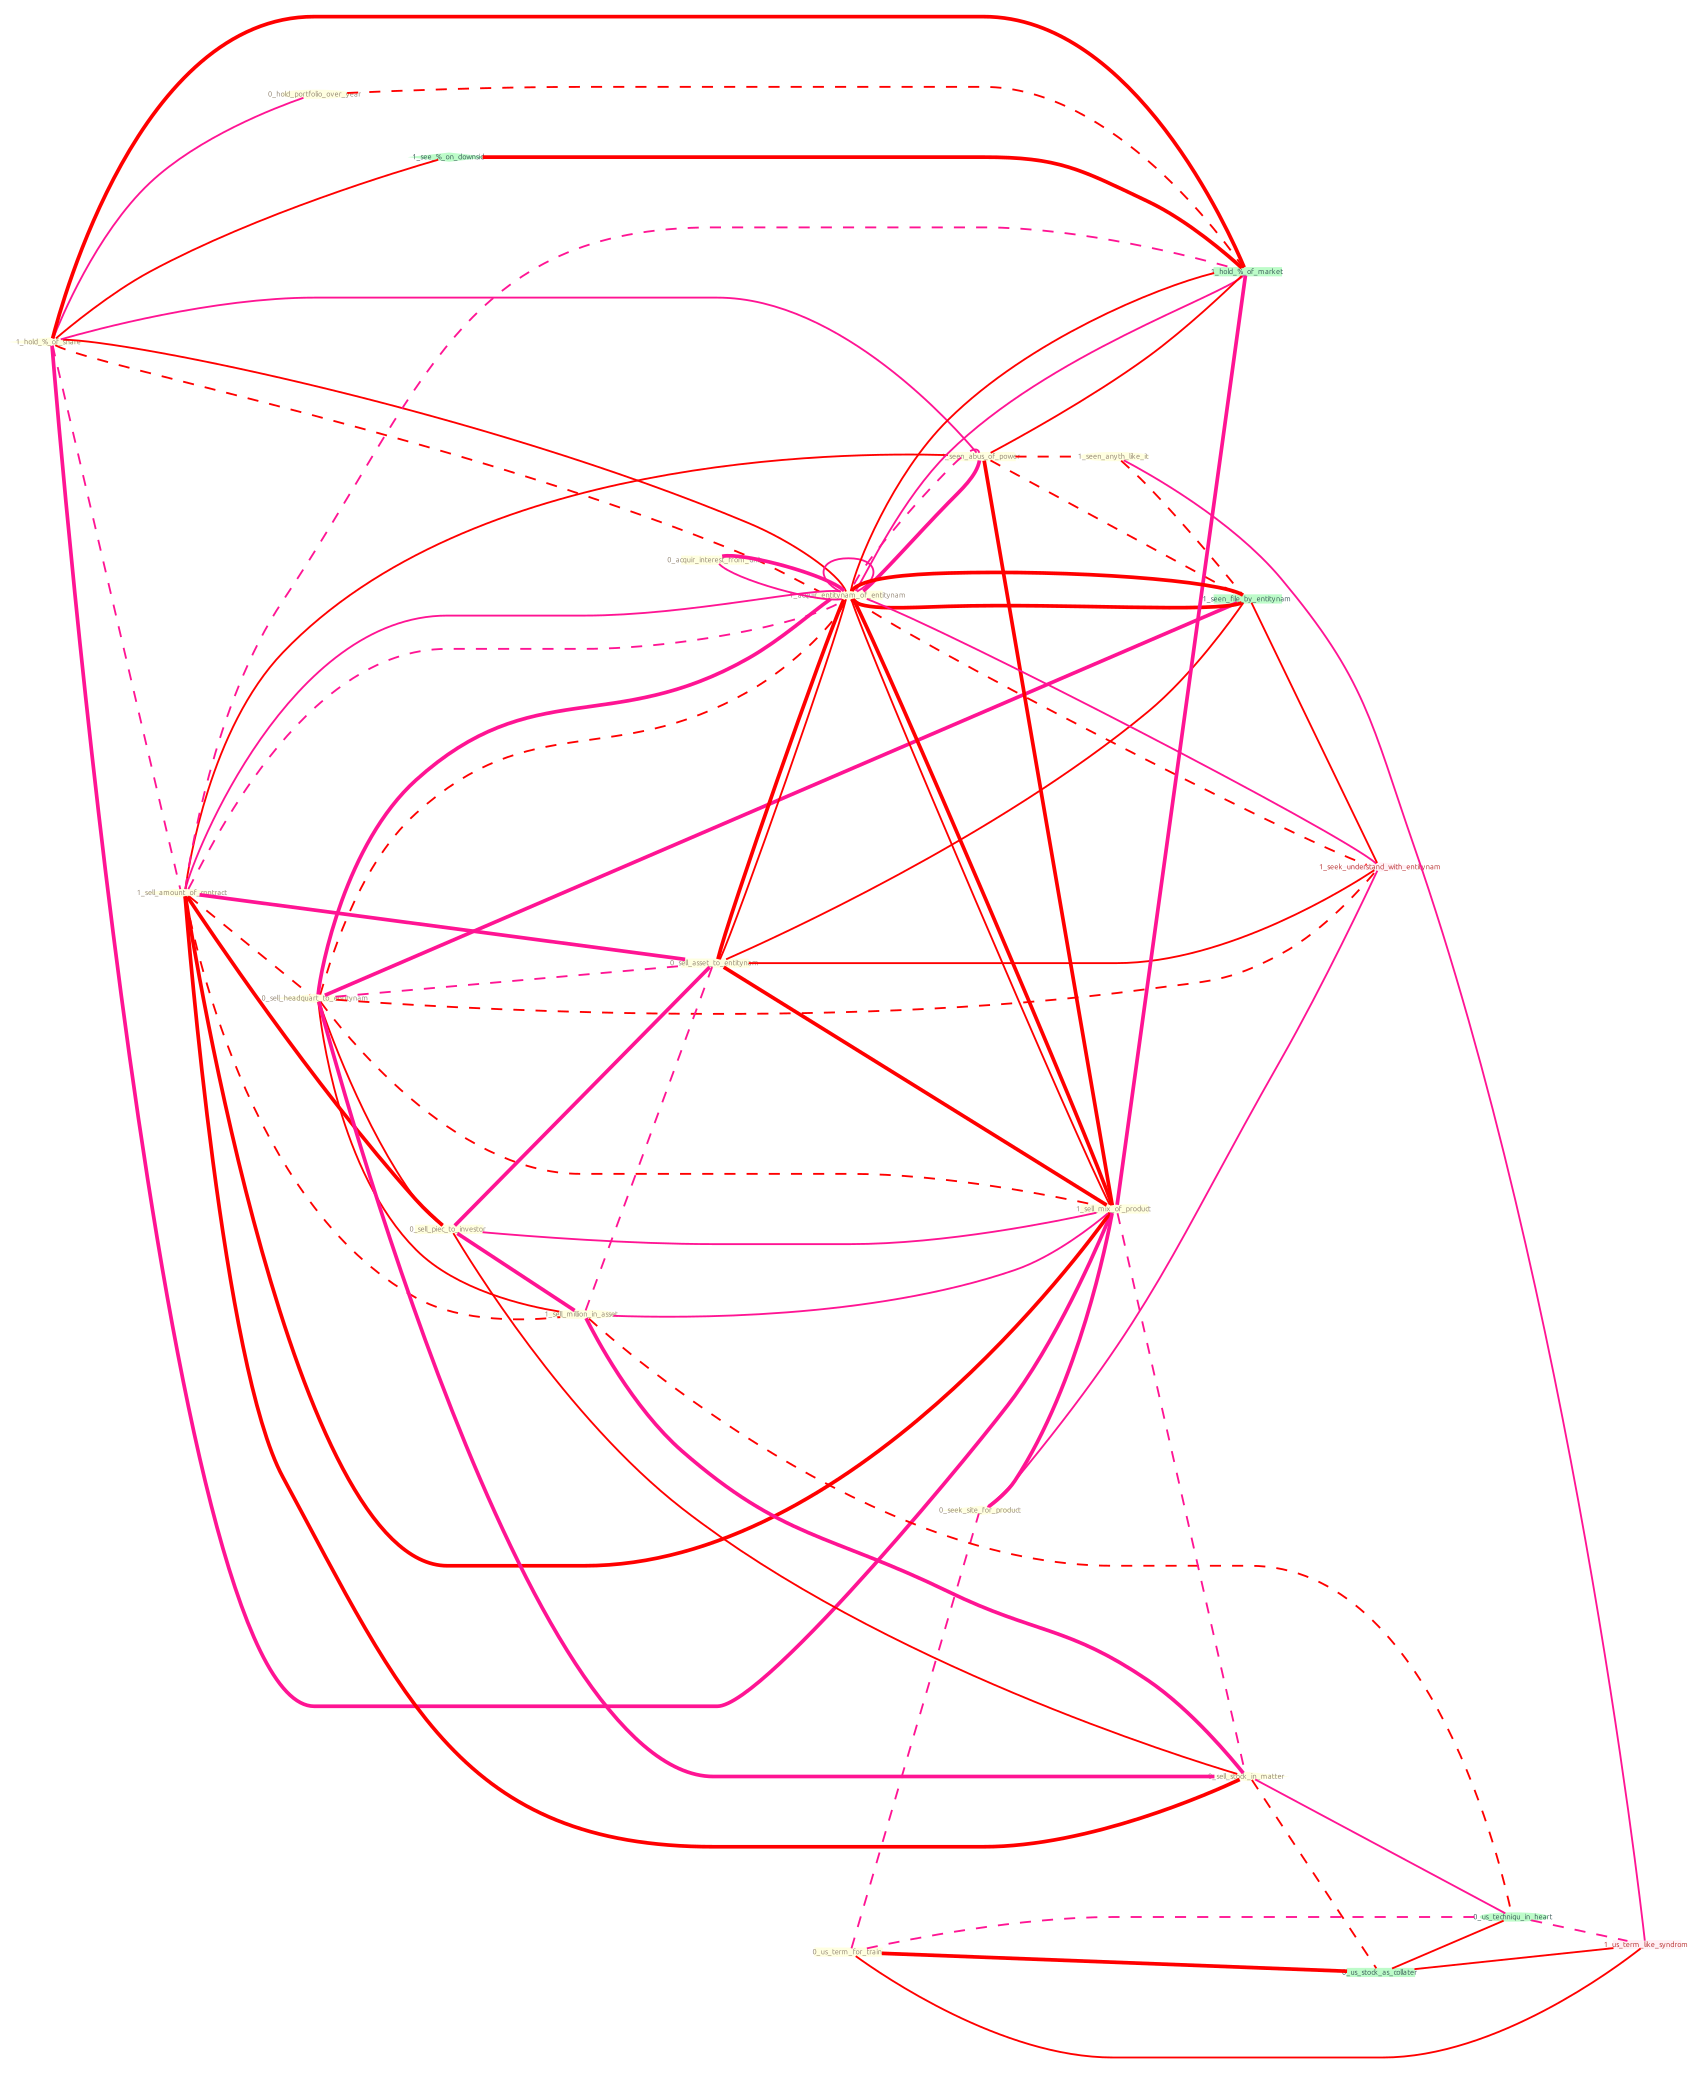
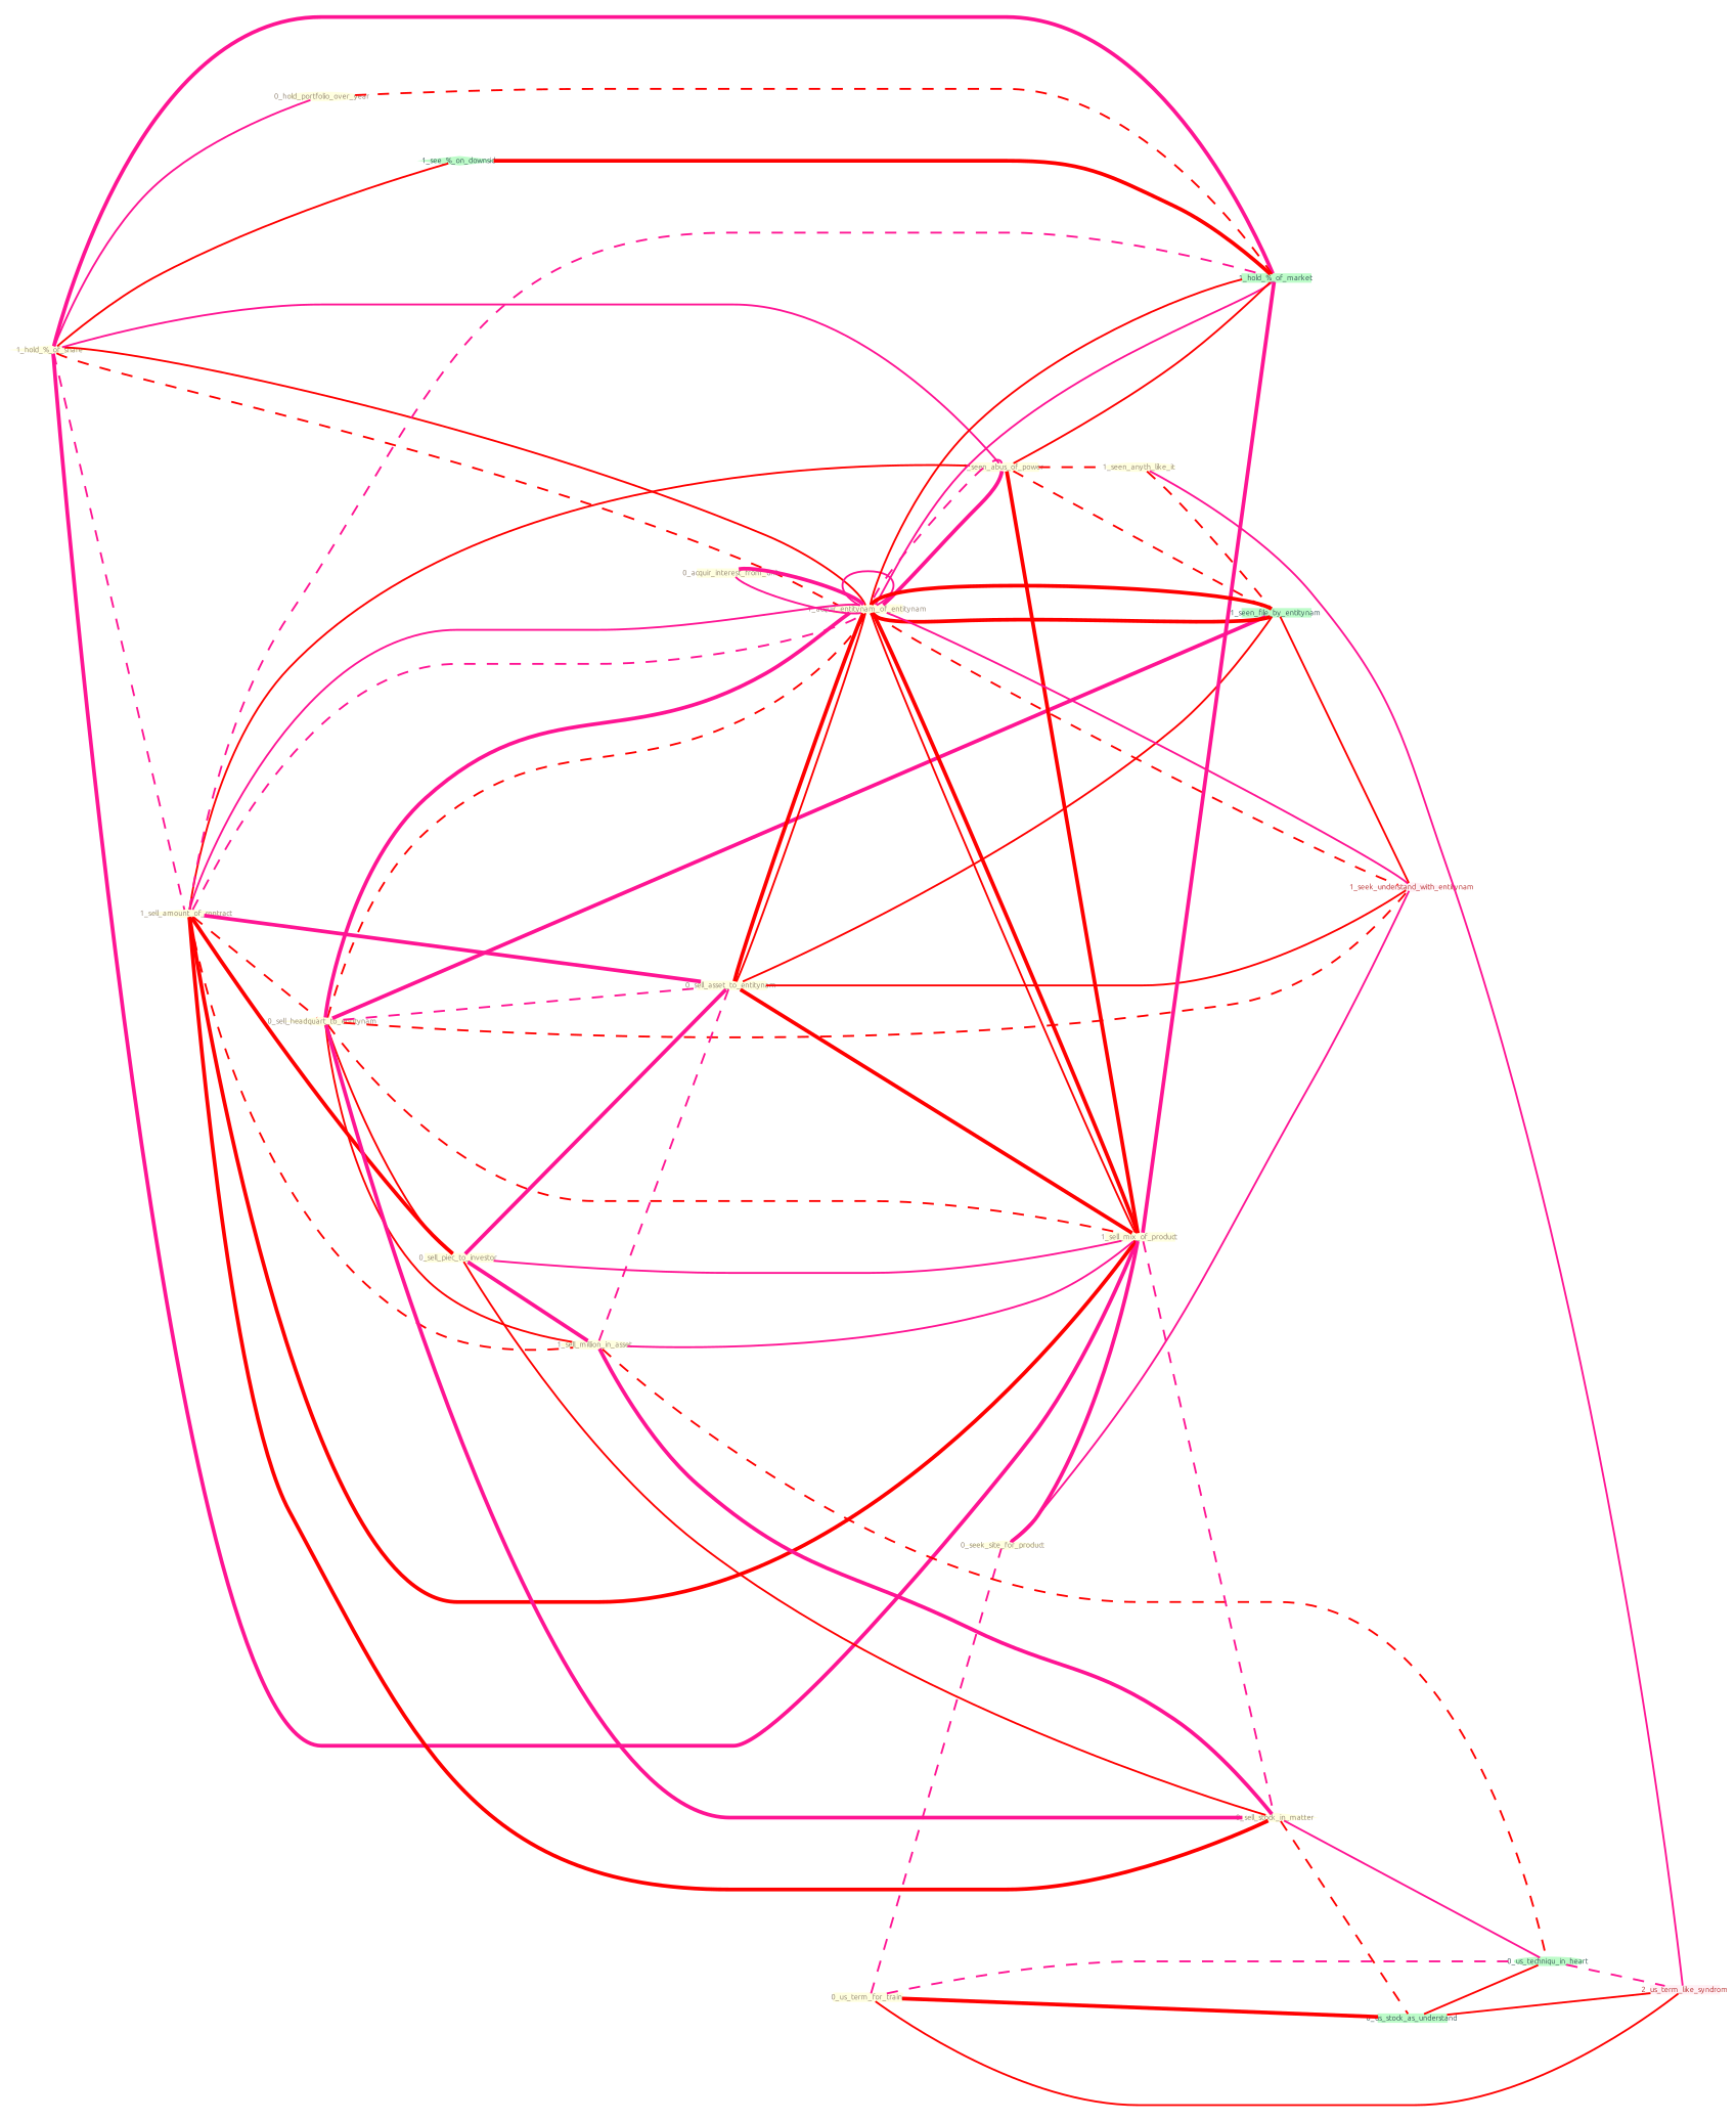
  graph {
    fontname=Ubuntu
    rankdir=LR
    node [color="#ffffe0" fixedsize=true fontcolor="#8b7d6b" fontname=Ubuntu fontsize=4 shape=diamond style=filled]
    edge [color=red fontname=Ubuntu style=solid w=1]
    "1_hold_%_of_share " [height=.06 width=.5]
    "1_sell_amount_of_contract " [height=.06 width=.5]
    "0_sell_headquart_to_entitynam " [height=.06 width=.5]
    "0_acquir_interest_from_unit " [height=.06 shape=note width=.5]
    "0_us_term_for_train " [height=.06 shape=box width=.5]
    "0_sell_piec_to_investor " [height=.06 shape=box width=.5]
    "0_seek_site_for_product " [height=.06 width=.5]
    "1_acquir_entitynam_of_entitynam " [height=.06 shape=box width=.5]
    "1_sell_million_in_asset " [height=.06 shape=ellipse width=.5]
    "0_sell_asset_to_entitynam " [height=.06 shape=note width=.5]
    "0_hold_portfolio_over_year " [height=.06 shape=ellipse width=.5]
    "1_seen_abus_of_power " [height=.06 shape=note width=.5]
    "1_sell_mix_of_product " [height=.06 shape=note width=.5]
    "0_sell_stock_in_matter " [height=.06 width=.5]
    "1_seen_anyth_like_it " [height=.06 shape=ellipse width=.5]
    "1_seek_understand_with_entitynam " [color="#fff0f5" fontcolor="#b22222" height=.06 width=.5]
-   "1_us_term_like_syndrom " [color="#fff0f5" fontcolor="#b22222" height=.06 shape=box width=.5]
+   "1_us_term_like_syndrom " [color="#fff0f5" fontcolor="#b22222" height=.06 shape=box width=.5 label="2_us_term_like_syndrom"]
    "1_see_%_on_downsid " [color="#BDFCC9" fontcolor="#2f4f4f" height=.06 width=.5]
    "1_hold_%_of_market " [color="#BDFCC9" fontcolor="#2f4f4f" height=.06 shape=box width=.5]
    "1_seen_file_by_entitynam " [color="#BDFCC9" fontcolor="#2f4f4f" height=.06 shape=box width=.5]
-   "0_us_stock_as_collater " [color="#BDFCC9" fontcolor="#2f4f4f" height=.06 shape=note width=.5]
+   "0_us_stock_as_collater " [color="#BDFCC9" fontcolor="#2f4f4f" height=.06 shape=note width=.5 label="0_us_stock_as_understand"]
    "0_us_techniqu_in_heart " [color="#BDFCC9" fontcolor="#2f4f4f" height=.06 shape=ellipse width=.5]
    subgraph sub_1 {
      "1_hold_%_of_share "
      "1_sell_amount_of_contract "
      "0_sell_headquart_to_entitynam "
      "0_acquir_interest_from_unit "
      "0_us_term_for_train "
      "0_sell_piec_to_investor "
      "0_seek_site_for_product "
      "1_acquir_entitynam_of_entitynam "
      "1_sell_million_in_asset "
      "0_sell_asset_to_entitynam "
      "0_hold_portfolio_over_year "
      "1_seen_abus_of_power "
      "1_sell_mix_of_product "
      "0_sell_stock_in_matter "
      "1_seen_anyth_like_it "
    }
    subgraph sub_2 {
      "1_seek_understand_with_entitynam "
      "1_us_term_like_syndrom "
    }
    "1_hold_%_of_share " -- "1_sell_amount_of_contract " [color=deeppink style=dashed]
    "1_hold_%_of_share " -- "1_acquir_entitynam_of_entitynam " [style=dashed]
    "1_hold_%_of_share " -- "1_acquir_entitynam_of_entitynam "
    "1_hold_%_of_share " -- "0_hold_portfolio_over_year " [color=deeppink]
    "1_hold_%_of_share " -- "1_seen_abus_of_power " [color=deeppink]
    "1_hold_%_of_share " -- "1_sell_mix_of_product " [color=deeppink style=bold]
    "1_hold_%_of_share " -- "1_see_%_on_downsid "
-   "1_hold_%_of_share " -- "1_hold_%_of_market " [style=bold w=3]
+   "1_hold_%_of_share " -- "1_hold_%_of_market " [color=deeppink style=bold w=3]
    "1_sell_amount_of_contract " -- "0_sell_headquart_to_entitynam " [style=dashed]
    "1_sell_amount_of_contract " -- "0_sell_piec_to_investor " [style=bold]
    "1_sell_amount_of_contract " -- "1_acquir_entitynam_of_entitynam " [color=deeppink style=dashed]
    "1_sell_amount_of_contract " -- "1_acquir_entitynam_of_entitynam " [color=deeppink]
    "1_sell_amount_of_contract " -- "1_sell_million_in_asset " [style=dashed]
    "1_sell_amount_of_contract " -- "0_sell_asset_to_entitynam " [color=deeppink style=bold]
    "1_sell_amount_of_contract " -- "1_seen_abus_of_power "
    "1_sell_amount_of_contract " -- "1_sell_mix_of_product " [style=bold w=2]
    "1_sell_amount_of_contract " -- "0_sell_stock_in_matter " [style=bold]
    "1_sell_amount_of_contract " -- "1_hold_%_of_market " [color=deeppink style=dashed]
    "0_sell_headquart_to_entitynam " -- "0_sell_piec_to_investor " [w=2]
    "0_sell_headquart_to_entitynam " -- "1_acquir_entitynam_of_entitynam " [style=dashed]
    "0_sell_headquart_to_entitynam " -- "1_acquir_entitynam_of_entitynam " [color=deeppink style=bold]
    "0_sell_headquart_to_entitynam " -- "1_sell_million_in_asset "
    "0_sell_headquart_to_entitynam " -- "0_sell_asset_to_entitynam " [color=deeppink style=dashed w=3]
    "0_sell_headquart_to_entitynam " -- "1_sell_mix_of_product " [style=dashed]
    "0_sell_headquart_to_entitynam " -- "0_sell_stock_in_matter " [color=deeppink style=bold]
    "0_sell_headquart_to_entitynam " -- "1_seek_understand_with_entitynam " [style=dashed]
    "0_sell_headquart_to_entitynam " -- "1_seen_file_by_entitynam " [color=deeppink style=bold]
    "0_acquir_interest_from_unit " -- "1_acquir_entitynam_of_entitynam " [color=deeppink]
    "0_acquir_interest_from_unit " -- "1_acquir_entitynam_of_entitynam " [color=deeppink style=bold]
    "0_us_term_for_train " -- "0_seek_site_for_product " [color=deeppink style=dashed]
    "0_us_term_for_train " -- "1_us_term_like_syndrom " [w=2]
    "0_us_term_for_train " -- "0_us_stock_as_collater " [style=bold]
    "0_us_term_for_train " -- "0_us_techniqu_in_heart " [color=deeppink style=dashed]
    "0_sell_piec_to_investor " -- "1_sell_million_in_asset " [color=deeppink style=bold]
    "0_sell_piec_to_investor " -- "0_sell_asset_to_entitynam " [color=deeppink style=bold w=2]
    "0_sell_piec_to_investor " -- "1_sell_mix_of_product " [color=deeppink]
    "0_sell_piec_to_investor " -- "0_sell_stock_in_matter "
    "0_seek_site_for_product " -- "1_sell_mix_of_product " [color=deeppink style=bold]
    "0_seek_site_for_product " -- "1_seek_understand_with_entitynam " [color=deeppink]
    "1_acquir_entitynam_of_entitynam " -- "1_acquir_entitynam_of_entitynam " [color=deeppink w=4]
    "1_acquir_entitynam_of_entitynam " -- "0_sell_asset_to_entitynam " [style=bold]
    "1_acquir_entitynam_of_entitynam " -- "1_seen_abus_of_power " [color=deeppink style=bold]
    "1_acquir_entitynam_of_entitynam " -- "1_sell_mix_of_product "
    "1_acquir_entitynam_of_entitynam " -- "1_seek_understand_with_entitynam " [style=dashed]
    "1_acquir_entitynam_of_entitynam " -- "1_hold_%_of_market " [color=deeppink]
    "1_acquir_entitynam_of_entitynam " -- "1_hold_%_of_market "
    "1_acquir_entitynam_of_entitynam " -- "1_seen_file_by_entitynam " [style=bold]
    "1_sell_million_in_asset " -- "0_sell_asset_to_entitynam " [color=deeppink style=dashed]
    "1_sell_million_in_asset " -- "1_sell_mix_of_product " [color=deeppink]
    "1_sell_million_in_asset " -- "0_sell_stock_in_matter " [color=deeppink style=bold w=2]
    "1_sell_million_in_asset " -- "0_us_techniqu_in_heart " [style=dashed]
    "0_sell_asset_to_entitynam " -- "1_acquir_entitynam_of_entitynam "
    "0_sell_asset_to_entitynam " -- "1_sell_mix_of_product " [style=bold]
    "0_sell_asset_to_entitynam " -- "1_seek_understand_with_entitynam "
    "0_sell_asset_to_entitynam " -- "1_seen_file_by_entitynam "
    "0_hold_portfolio_over_year " -- "1_hold_%_of_market " [style=dashed]
    "1_seen_abus_of_power " -- "1_acquir_entitynam_of_entitynam " [color=deeppink style=dashed]
    "1_seen_abus_of_power " -- "1_sell_mix_of_product " [style=bold]
    "1_seen_abus_of_power " -- "1_seen_anyth_like_it " [style=dashed]
    "1_seen_abus_of_power " -- "1_hold_%_of_market "
    "1_seen_abus_of_power " -- "1_seen_file_by_entitynam " [style=dashed]
    "1_sell_mix_of_product " -- "1_acquir_entitynam_of_entitynam " [style=bold]
    "1_sell_mix_of_product " -- "0_sell_stock_in_matter " [color=deeppink style=dashed]
    "1_sell_mix_of_product " -- "1_hold_%_of_market " [color=deeppink style=bold]
    "0_sell_stock_in_matter " -- "0_us_stock_as_collater " [style=dashed]
    "0_sell_stock_in_matter " -- "0_us_techniqu_in_heart " [color=deeppink]
    "1_seen_anyth_like_it " -- "1_us_term_like_syndrom " [color=deeppink]
    "1_seen_anyth_like_it " -- "1_seen_file_by_entitynam " [style=dashed]
    "1_seek_understand_with_entitynam " -- "1_acquir_entitynam_of_entitynam " [color=deeppink]
    "1_see_%_on_downsid " -- "1_hold_%_of_market " [style=bold]
    "1_seen_file_by_entitynam " -- "1_acquir_entitynam_of_entitynam " [style=bold]
    "1_seen_file_by_entitynam " -- "1_seek_understand_with_entitynam "
    "0_us_stock_as_collater " -- "1_us_term_like_syndrom "
    "0_us_stock_as_collater " -- "0_us_techniqu_in_heart "
    "0_us_techniqu_in_heart " -- "1_us_term_like_syndrom " [color=deeppink style=dashed]
  }
